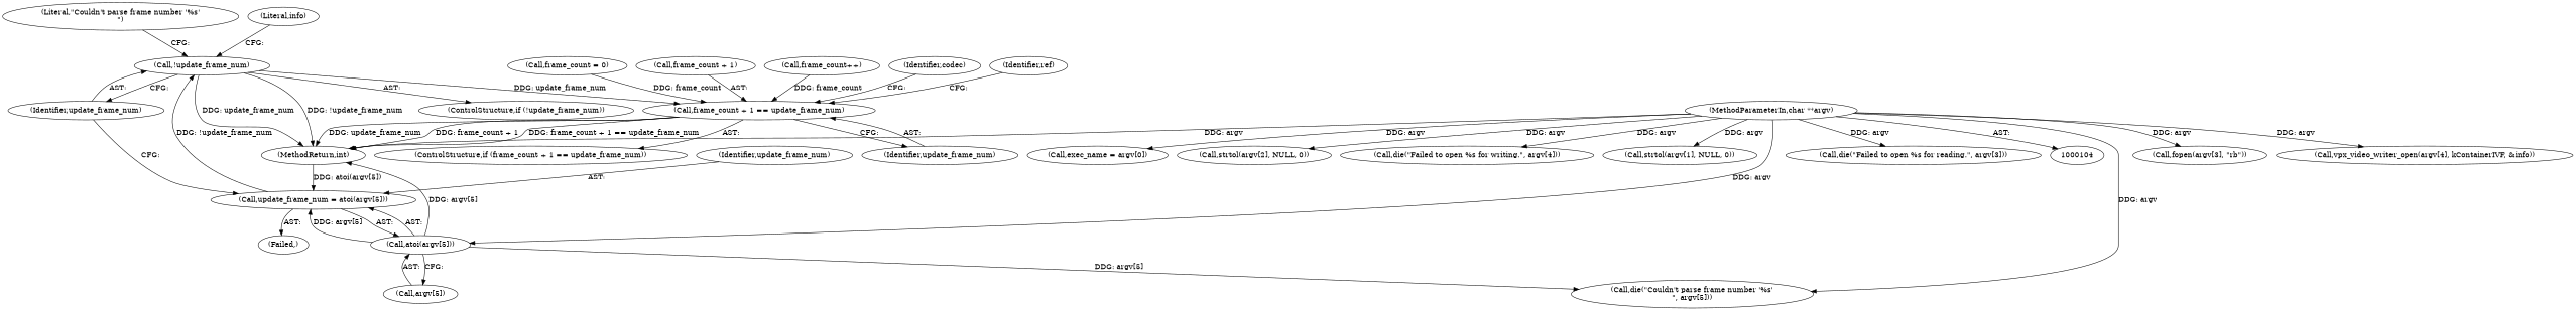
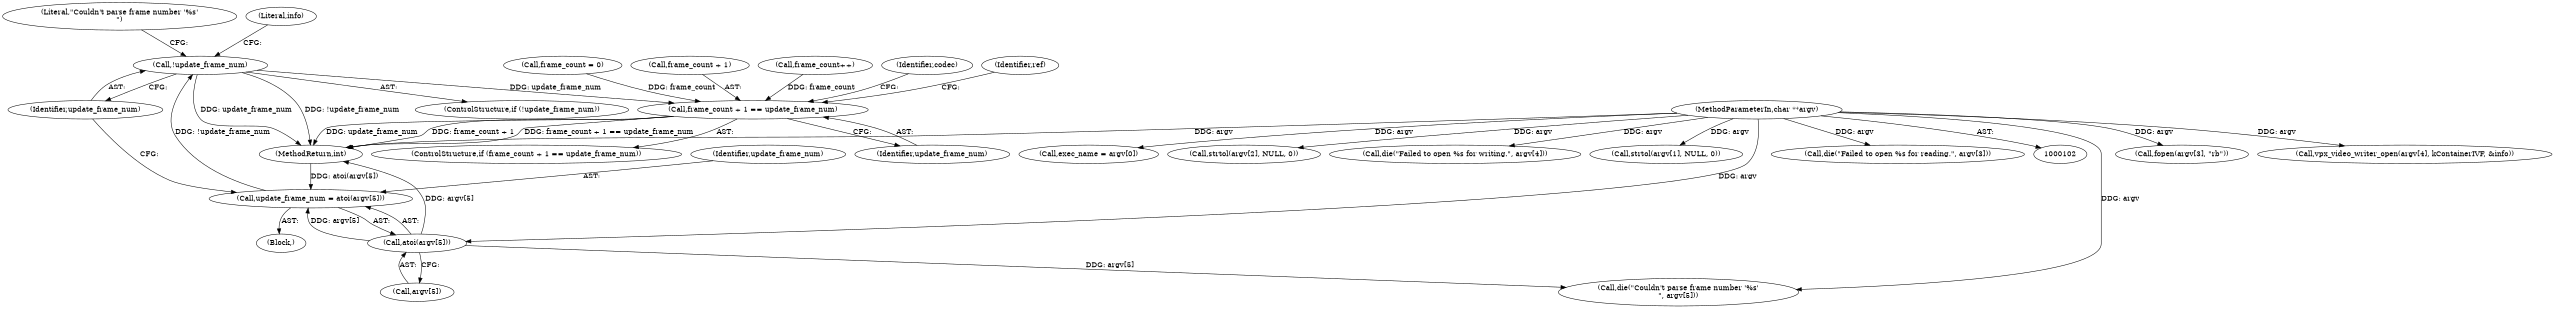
  digraph {
    n1 [label="(Call,!update_frame_num)"]
    n2 [label="(Call,frame_count + 1 == update_frame_num)"]
    n3 [label="(MethodReturn,int)"]
    n4 [label="(ControlStructure,if (!update_frame_num))"]
    n5 [label="(Identifier,update_frame_num)"]
    n6 [label="(Identifier,update_frame_num)"]
    n7 [label="(ControlStructure,if (frame_count + 1 == update_frame_num))"]
    n8 [label="(Call,update_frame_num = atoi(argv[5]))"]
    n9 [label="(Call,atoi(argv[5]))"]
-   n10 [label="(Failed,)"]
+   n10 [label="(Block,)"]
    n11 [label="(Call,die(\"Couldn't parse frame number '%s'\n\", argv[5]))"]
    n12 [label="(Call,argv[5])"]
    n13 [label="(MethodParameterIn,char **argv)"]
    n14 [label="(Call,fopen(argv[3], \"rb\"))"]
    n15 [label="(Call,vpx_video_writer_open(argv[4], kContainerIVF, &info))"]
    n16 [label="(Call,exec_name = argv[0])"]
    n17 [label="(Call,strtol(argv[2], NULL, 0))"]
    n18 [label="(Call,die(\"Failed to open %s for writing.\", argv[4]))"]
    n19 [label="(Call,strtol(argv[1], NULL, 0))"]
    n20 [label="(Call,die(\"Failed to open %s for reading.\", argv[3]))"]
-   1000102 [label=1000104]
+   1000102
    n22 [label="(Literal,\"Couldn't parse frame number '%s'\n\")"]
    n23 [label="(Identifier,codec)"]
    n24 [label="(Literal,info)"]
    n25 [label="(Identifier,ref)"]
    n26 [label="(Identifier,update_frame_num)"]
    n27 [label="(Call,frame_count = 0)"]
    n28 [label="(Call,frame_count + 1)"]
    n29 [label="(Call,frame_count++)"]
    n1 -> n2 [label="DDG: update_frame_num"]
    n1 -> n3 [label="DDG: !update_frame_num"]
    n1 -> n3 [label="DDG: update_frame_num"]
    n1 -> n4 [label="AST: "]
    n1 -> n5 [label="CFG: "]
    n2 -> n3 [label="DDG: frame_count + 1"]
    n2 -> n3 [label="DDG: frame_count + 1 == update_frame_num"]
    n2 -> n3 [label="DDG: update_frame_num"]
    n2 -> n6 [label="CFG: "]
    n2 -> n7 [label="AST: "]
    n3 -> n8 [label="DDG: atoi(argv[5])"]
    n5 -> n1 [label="AST: "]
    n5 -> n8 [label="CFG: "]
    n6 -> n2 [label="AST: "]
    n8 -> n1 [label="DDG: !update_frame_num"]
    n8 -> n9 [label="AST: "]
    n8 -> n10 [label="AST: "]
    n9 -> n3 [label="DDG: argv[5]"]
    n9 -> n8 [label="AST: "]
    n9 -> n8 [label="DDG: argv[5]"]
    n9 -> n11 [label="DDG: argv[5]"]
    n9 -> n12 [label="CFG: "]
    n12 -> n9 [label="AST: "]
    n13 -> n3 [label="DDG: argv"]
    n13 -> n9 [label="DDG: argv"]
    n13 -> n11 [label="DDG: argv"]
    n13 -> n14 [label="DDG: argv"]
    n13 -> n15 [label="DDG: argv"]
    n13 -> n16 [label="DDG: argv"]
    n13 -> n17 [label="DDG: argv"]
    n13 -> n18 [label="DDG: argv"]
    n13 -> n19 [label="DDG: argv"]
    n13 -> n20 [label="DDG: argv"]
    n13 -> 1000102 [label="AST: "]
    n22 -> n1 [label="CFG: "]
    n23 -> n2 [label="CFG: "]
    n24 -> n1 [label="CFG: "]
    n25 -> n2 [label="CFG: "]
    n26 -> n8 [label="AST: "]
    n27 -> n2 [label="DDG: frame_count"]
    n28 -> n2 [label="AST: "]
    n29 -> n2 [label="DDG: frame_count"]
  }
